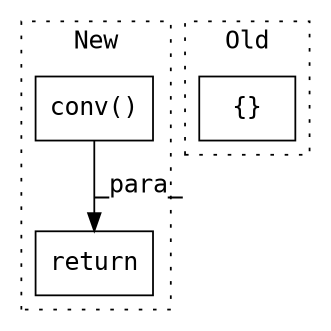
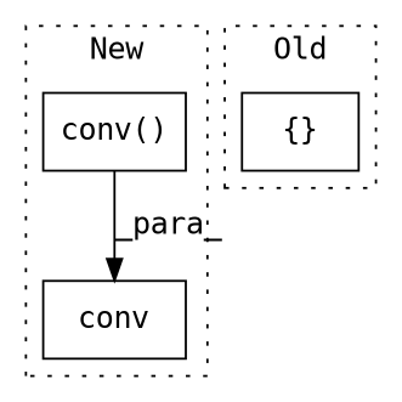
  digraph {
    fontname="DejaVu Sans Mono"
    node [shape=box fontname="DejaVu Sans Mono"]
    n1 [a=75 l="10,1" label="conv()" s="3199,3210"]
-   n2 [a=93 l=7 label=return s=3221]
+   n2 [a=93 l=7 label=conv s=3221]
    n3 [a=59 l="1,0" label="{}" s="3186,3261"]
    subgraph cluster_1 {
      label=New
      style=dotted
      n1
      n2
    }
    subgraph cluster_2 {
      label=Old
      style=dotted
      n3
    }
    n1 -> n2 [label=_para_ fontname="DejaVu Sans Mono"]
  }
